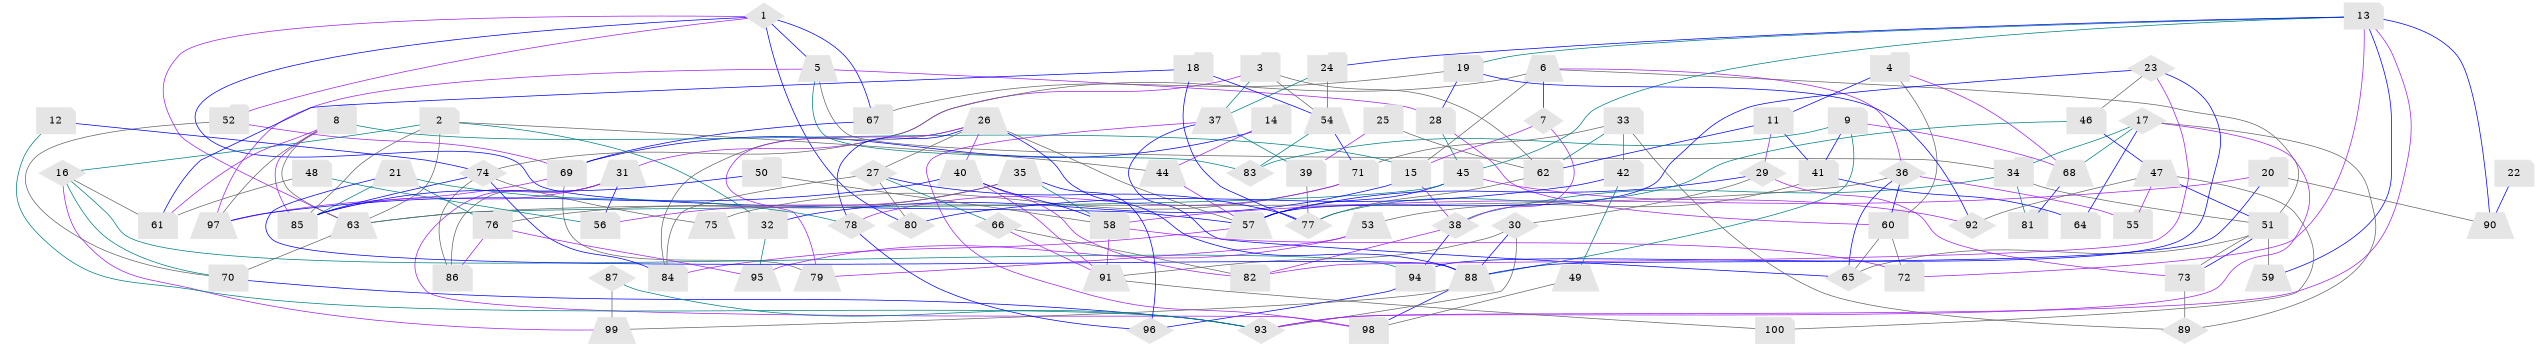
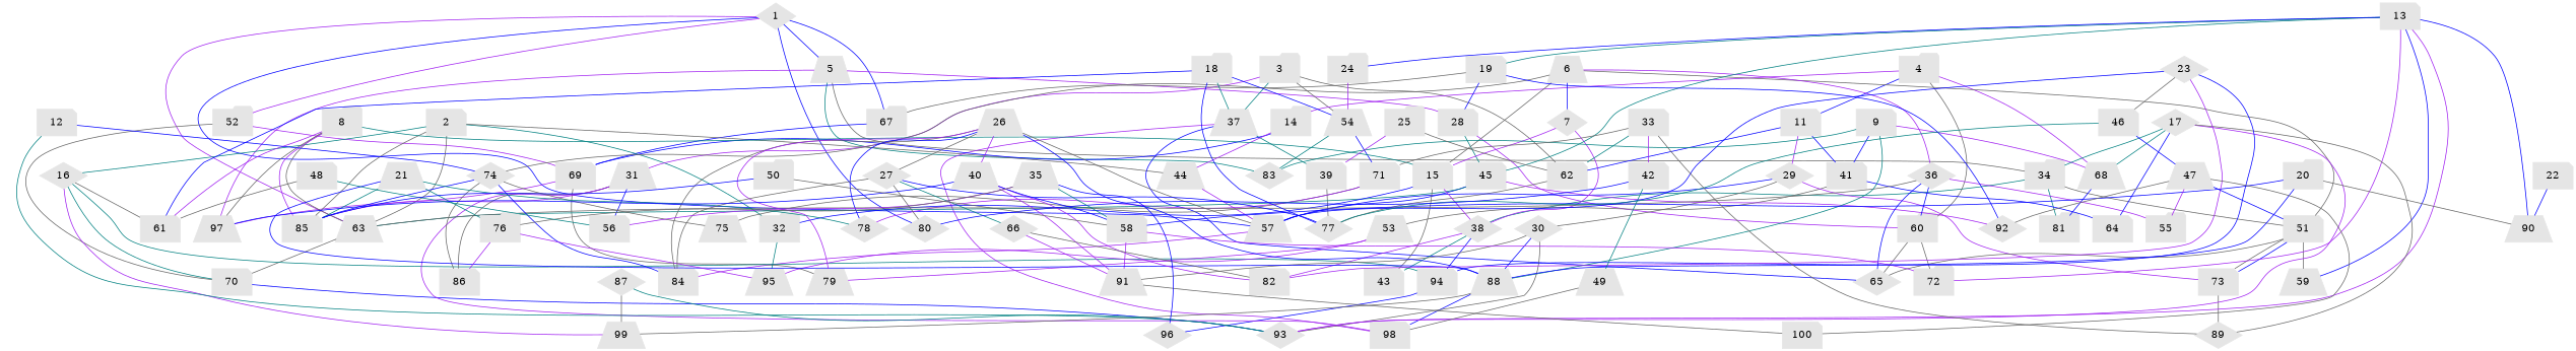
  graph {
    node [color=gray90 shape=note style=filled]
    edge [color=gray40]
    1 [shape=diamond]
    5 [shape=trapezium]
    52 [shape=folder]
    57 [shape=trapezium]
    63 [shape=trapezium]
    67 [shape=folder]
    80 [shape=diamond]
    28
    34 [shape=folder]
    83 [shape=diamond]
    97 [shape=trapezium]
    69
    70
    84
    2
    16 [shape=diamond]
    32 [shape=folder]
    44 [shape=trapezium]
    85
    61
    94
    99 [shape=trapezium]
    95 [shape=trapezium]
    3 [shape=folder]
    31 [shape=trapezium]
    37 [shape=trapezium]
    54 [shape=trapezium]
    62
    56
    86
    98
    39
    65 [shape=diamond]
    71
    77 [shape=diamond]
    4 [shape=folder]
    11
    14 [shape=folder]
    60 [shape=folder]
    68 [shape=trapezium]
    41
    29 [shape=diamond]
    72 [shape=folder]
    81 [shape=folder]
    45
    51
    38 [shape=diamond]
    6 [shape=trapezium]
    7 [shape=diamond]
    15
    36 [shape=diamond]
    74 [shape=diamond]
+   43
    55 [shape=folder]
    59 [shape=trapezium]
    73
    75 [shape=trapezium]
    82
    8 [shape=folder]
    9
    88 [shape=trapezium]
    64
    53 [shape=trapezium]
    90 [shape=trapezium]
    22
    30 [shape=diamond]
    12
    93 [shape=diamond]
    13
    19
    24 [shape=folder]
    92 [shape=diamond]
    79 [shape=trapezium]
    96 [shape=diamond]
    17 [shape=diamond]
    89 [shape=diamond]
    18 [shape=folder]
    20 [shape=folder]
    58
    91 [shape=trapezium]
    21 [shape=trapezium]
    76 [shape=folder]
    78 [shape=diamond]
    23 [shape=diamond]
    46
    47 [shape=trapezium]
    25 [shape=folder]
    26 [shape=trapezium]
    27 [shape=diamond]
    40 [shape=trapezium]
    66 [shape=diamond]
    100
    33
    42
    49 [shape=trapezium]
    35 [shape=trapezium]
    48
    50 [shape=folder]
    87 [shape=diamond]
    1 -- 5 [color=blue]
    1 -- 52 [color=purple]
    1 -- 57 [color=blue]
    1 -- 63 [color=purple]
    1 -- 67 [color=blue]
    1 -- 80 [color=blue]
    5 -- 28 [color=purple]
    5 -- 34
    5 -- 83 [color=teal]
    5 -- 97 [color=purple]
    52 -- 69 [color=purple]
    52 -- 70
    57 -- 84 [color=purple]
    63 -- 70
    67 -- 69 [color=blue]
    28 -- 60 [color=purple]
    28 -- 45 [color=teal]
    34 -- 81 [color=teal]
    34 -- 51
    34 -- 38 [color=teal]
    69 -- 97 [color=purple]
    69 -- 79
    70 -- 93 [color=blue]
    2 -- 63
    2 -- 16 [color=teal]
    2 -- 32 [color=teal]
    2 -- 44
    2 -- 85
    16 -- 70 [color=teal]
    16 -- 61
    16 -- 94 [color=teal]
    16 -- 99 [color=purple]
    32 -- 95 [color=teal]
    44 -- 57 [color=purple]
    94 -- 96 [color=blue]
    3 -- 31 [color=purple]
    3 -- 37 [color=teal]
    3 -- 54
    3 -- 62
    31 -- 85 [color=purple]
    31 -- 56 [color=blue]
    31 -- 86
    31 -- 98 [color=purple]
    37 -- 98 [color=purple]
    37 -- 39 [color=teal]
    37 -- 65 [color=blue]
    54 -- 83 [color=teal]
    54 -- 71 [color=blue]
    62 -- 77
    39 -- 77
    71 -- 75
    71 -- 78 [color=purple]
    4 -- 11 [color=blue]
+   4 -- 14 [color=purple]
    4 -- 60
    4 -- 68 [color=purple]
    11 -- 62 [color=blue]
    11 -- 41 [color=blue]
    11 -- 29 [color=purple]
    14 -- 69 [color=blue]
    14 -- 44 [color=purple]
    60 -- 65
    60 -- 72
    68 -- 81 [color=blue]
    41 -- 64 [color=blue]
    41 -- 53
    29 -- 57 [color=blue]
    29 -- 73 [color=purple]
    29 -- 30
    45 -- 57 [color=blue]
    45 -- 63 [color=teal]
    45 -- 92 [color=purple]
    51 -- 65
    51 -- 59
    51 -- 73
    51 -- 73 [color=blue]
    38 -- 94 [color=blue]
+   38 -- 43 [color=teal]
    38 -- 82 [color=purple]
    6 -- 51
    6 -- 7 [color=blue]
    6 -- 15
    6 -- 36 [color=purple]
    6 -- 74
    7 -- 38 [color=purple]
    7 -- 15 [color=purple]
    15 -- 32 [color=blue]
    15 -- 38 [color=purple]
+   15 -- 43
    36 -- 63
    36 -- 65 [color=blue]
    36 -- 60 [color=blue]
    36 -- 55 [color=purple]
    74 -- 84 [color=blue]
    74 -- 85 [color=blue]
    74 -- 86
    74 -- 75
    73 -- 89
    8 -- 63
    8 -- 97
    8 -- 85 [color=purple]
    8 -- 61 [color=purple]
    8 -- 15 [color=teal]
    9 -- 83 [color=teal]
    9 -- 68 [color=purple]
    9 -- 41 [color=blue]
    9 -- 88 [color=teal]
    88 -- 99
    88 -- 98 [color=blue]
    53 -- 95 [color=purple]
    53 -- 79 [color=purple]
    22 -- 90 [color=blue]
    30 -- 88 [color=blue]
    30 -- 93
    30 -- 91
    12 -- 74 [color=blue]
    12 -- 93 [color=teal]
    13 -- 72 [color=purple]
    13 -- 45 [color=teal]
    13 -- 59 [color=blue]
    13 -- 90 [color=blue]
    13 -- 93 [color=purple]
    13 -- 19 [color=teal]
    13 -- 24 [color=blue]
    19 -- 67
    19 -- 28 [color=blue]
    19 -- 92 [color=blue]
    24 -- 54 [color=purple]
    17 -- 34 [color=teal]
    17 -- 68 [color=teal]
    17 -- 64 [color=blue]
    17 -- 93 [color=purple]
    17 -- 89
    18 -- 61 [color=blue]
-   24 -- 37 [color=teal]
+   18 -- 37 [color=teal]
    18 -- 54 [color=blue]
    18 -- 77 [color=blue]
    20 -- 88 [color=blue]
    20 -- 90
-   20 -- 58 [color=purple]
+   20 -- 58 [color=blue]
    58 -- 72 [color=purple]
    58 -- 91 [color=purple]
    91 -- 100
    21 -- 85 [color=teal]
    21 -- 88 [color=blue]
    21 -- 76 [color=teal]
    21 -- 78 [color=teal]
    76 -- 95 [color=purple]
    76 -- 86 [color=purple]
-   78 -- 96 [color=blue]
    23 -- 57 [color=blue]
    23 -- 94 [color=blue]
    23 -- 82 [color=purple]
    23 -- 46
    46 -- 77 [color=teal]
    46 -- 47 [color=blue]
    47 -- 51 [color=blue]
    47 -- 55 [color=purple]
    47 -- 92
    47 -- 100
    25 -- 62
    25 -- 39 [color=purple]
    26 -- 57
    26 -- 84
    26 -- 88 [color=blue]
    26 -- 79 [color=purple]
    26 -- 78 [color=blue]
    26 -- 27
    26 -- 40 [color=purple]
    27 -- 80
    27 -- 84
    27 -- 77 [color=blue]
    27 -- 66 [color=teal]
    40 -- 97 [color=blue]
    40 -- 82 [color=purple]
    40 -- 58 [color=blue]
    40 -- 91 [color=purple]
    66 -- 82
    66 -- 91 [color=purple]
    33 -- 62 [color=teal]
    33 -- 71
    33 -- 89
    33 -- 42 [color=purple]
    42 -- 80 [color=blue]
    42 -- 49 [color=teal]
    49 -- 98
    35 -- 56 [color=purple]
    35 -- 96 [color=blue]
    35 -- 58 [color=teal]
    35 -- 76
    48 -- 61
    48 -- 56 [color=teal]
    50 -- 85 [color=blue]
    50 -- 58
    87 -- 99
    87 -- 93 [color=teal]
  }
